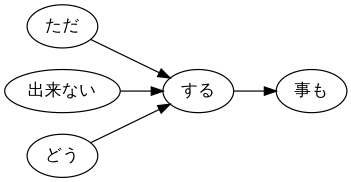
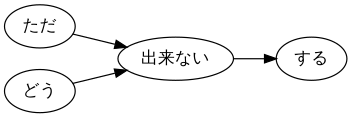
  digraph {
    fontname="PT Serif"
    rankdir=LR
    node [fontname="PT Serif"]
    edge [fontname="PT Serif"]
    n1 [label="ただ"]
    n2 [label="する"]
-   n3 [label="事も"]
    n4 [label="出来ない"]
    n5 [label="どう"]
-   n1 -> n2
-   n2 -> n3
+   n1 -> n4
    n4 -> n2
-   n5 -> n2
+   n5 -> n4
  }
